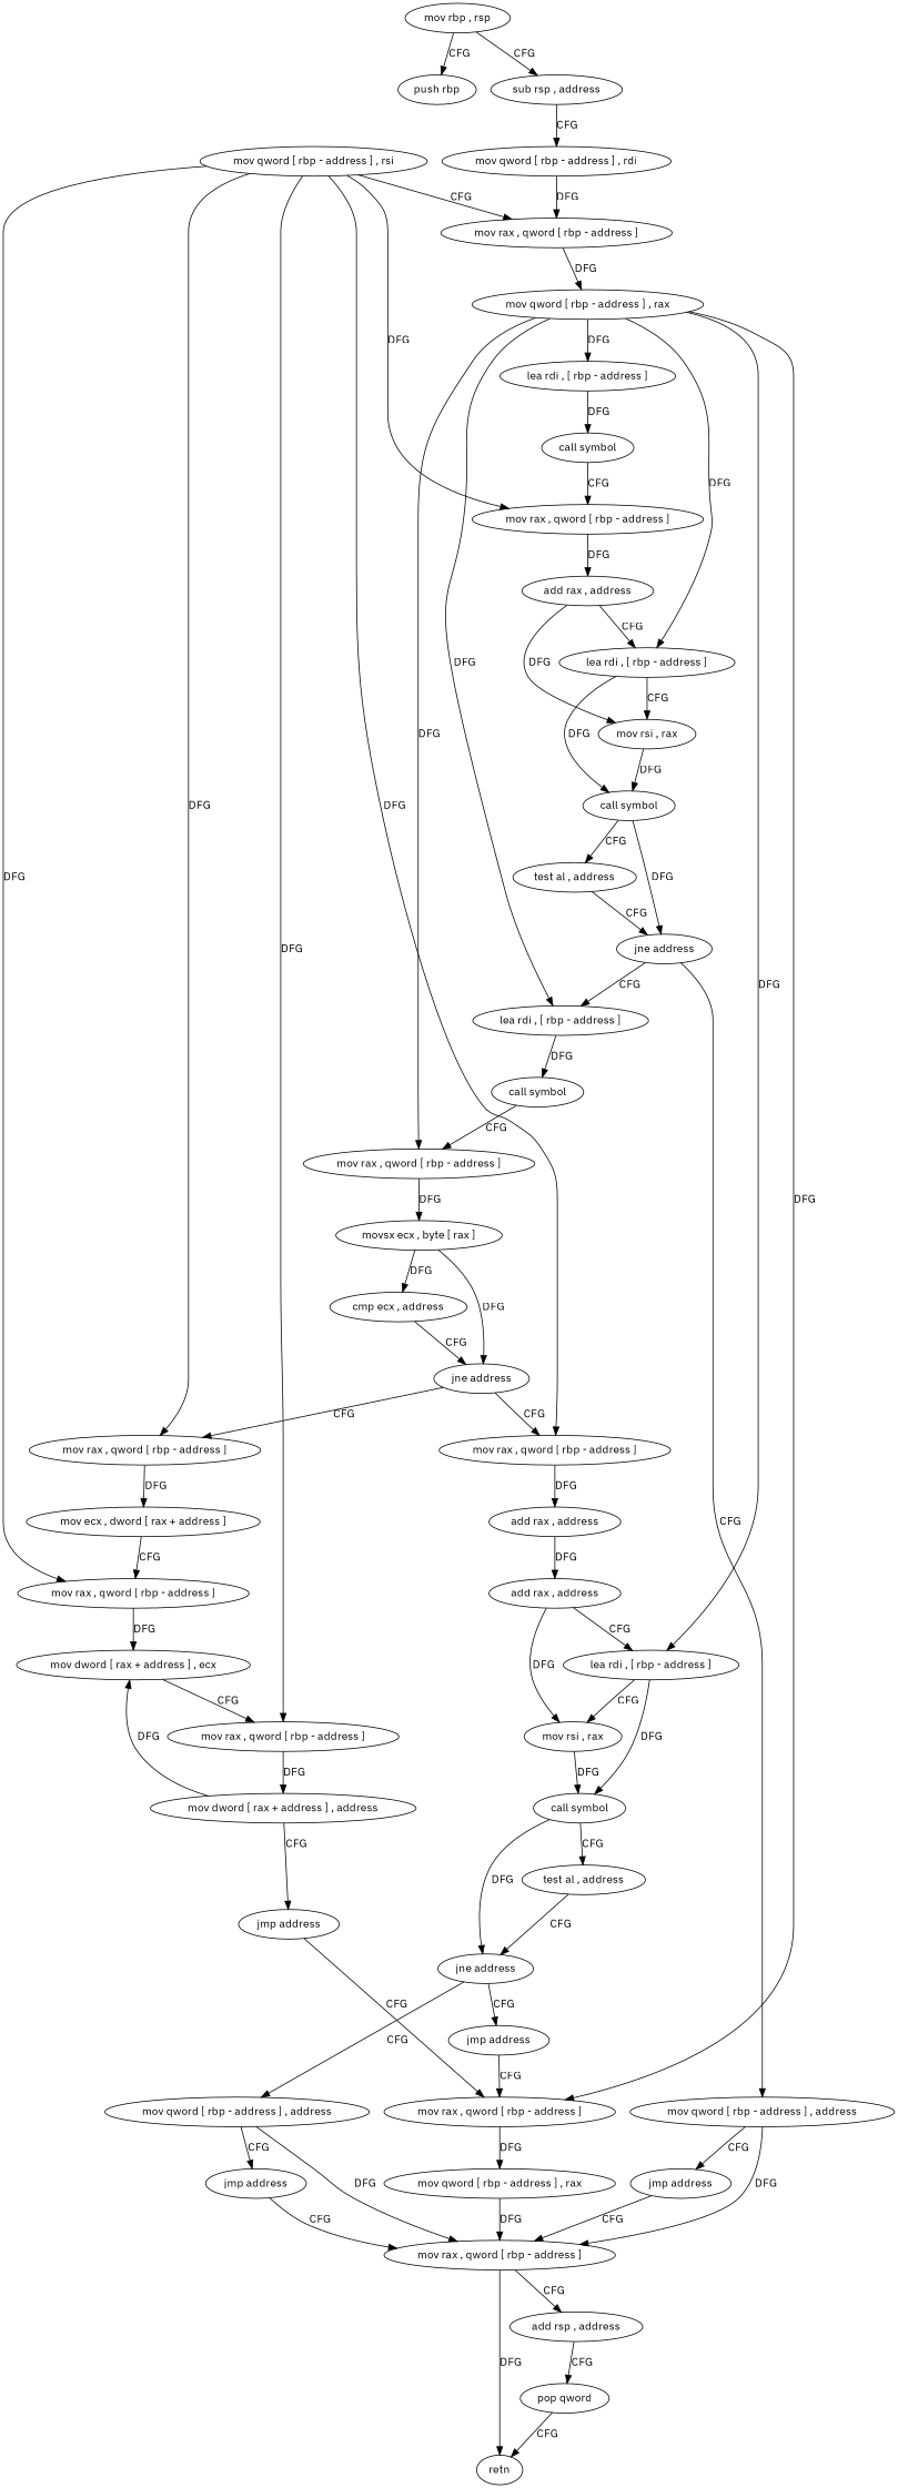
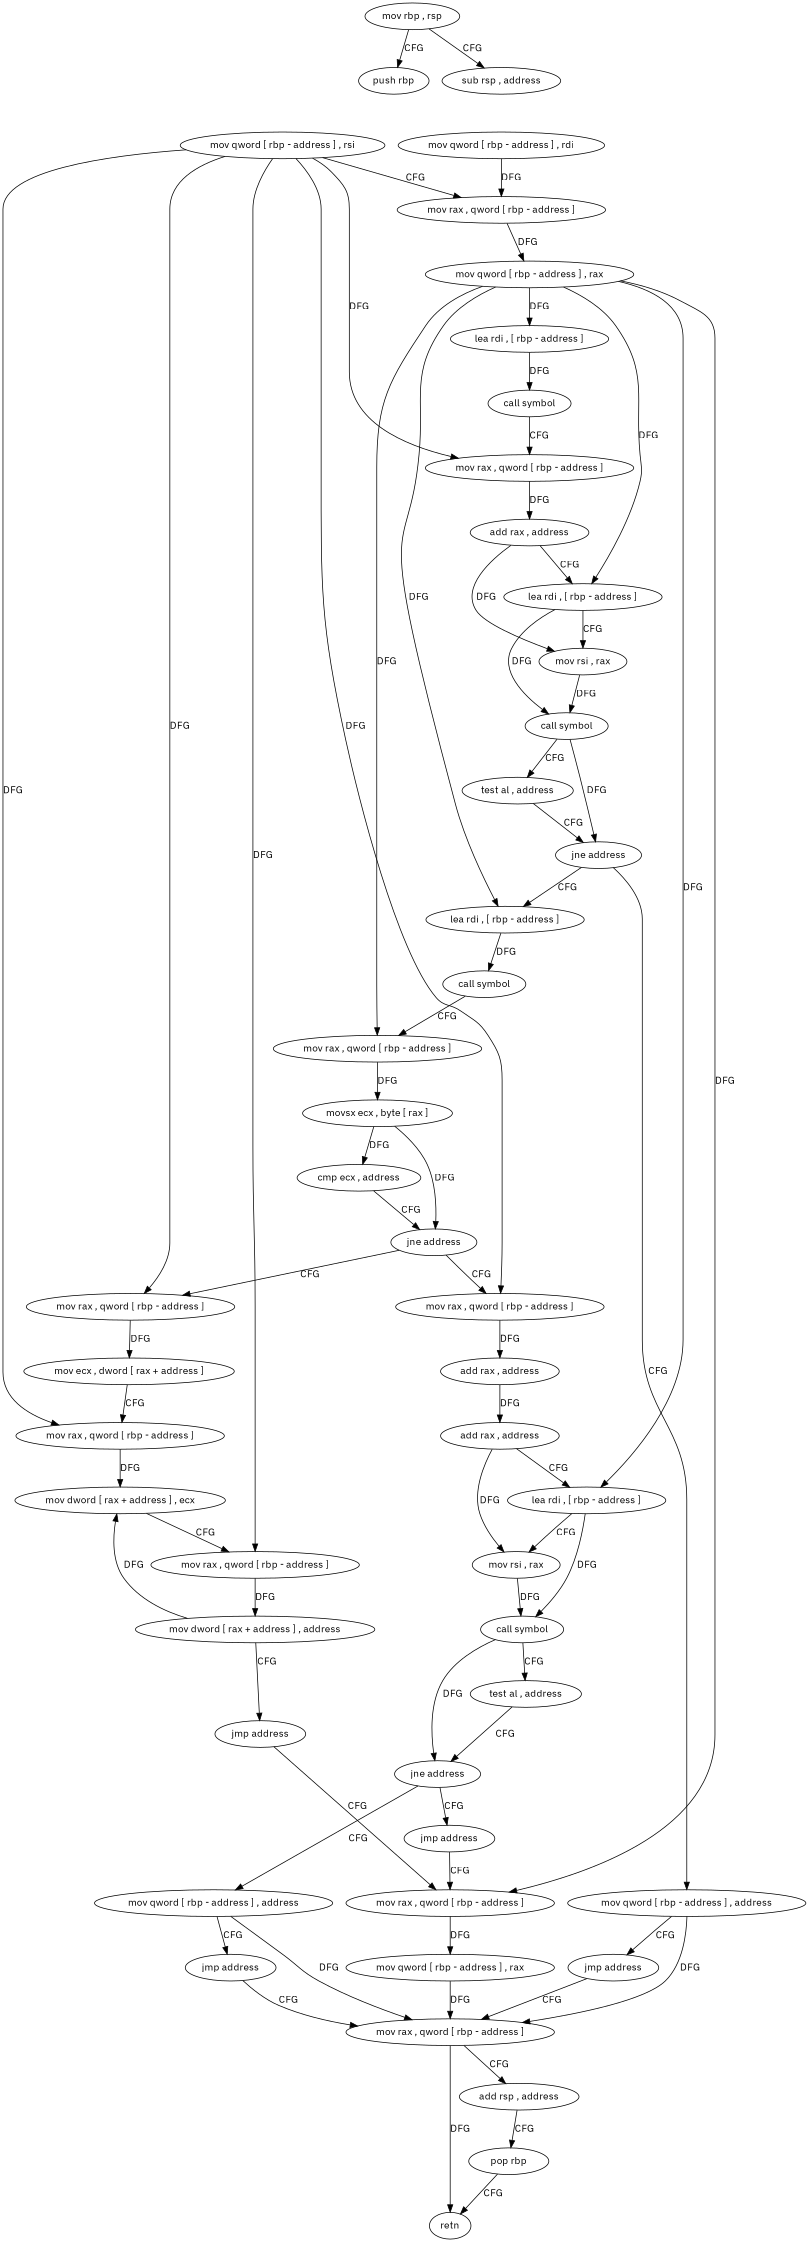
  digraph {
    fontname="IBM Plex Sans"
    node [fontname="IBM Plex Sans"]
    edge [fontname="IBM Plex Sans"]
    n1 [label="push rbp"]
    n2 [label="mov rbp , rsp"]
    n3 [label="sub rsp , address"]
    n4 [label="mov qword [ rbp - address ] , rdi"]
    n5 [label="mov rax , qword [ rbp - address ]"]
    n6 [label="mov qword [ rbp - address ] , rsi"]
    n7 [label="mov rax , qword [ rbp - address ]"]
    n8 [label="mov rax , qword [ rbp - address ]"]
    n9 [label="mov rax , qword [ rbp - address ]"]
    n10 [label="mov rax , qword [ rbp - address ]"]
    n11 [label="mov rax , qword [ rbp - address ]"]
    n12 [label="mov qword [ rbp - address ] , rax"]
    n13 [label="add rax , address"]
    n14 [label="add rax , address"]
    n15 [label="mov ecx , dword [ rax + address ]"]
    n16 [label="mov dword [ rax + address ] , ecx"]
    n17 [label="mov dword [ rax + address ] , address"]
    n18 [label="lea rdi , [ rbp - address ]"]
    n19 [label="lea rdi , [ rbp - address ]"]
    n20 [label="lea rdi , [ rbp - address ]"]
    n21 [label="mov rax , qword [ rbp - address ]"]
    n22 [label="lea rdi , [ rbp - address ]"]
    n23 [label="mov rax , qword [ rbp - address ]"]
    n24 [label="call symbol"]
    n25 [label="mov rsi , rax"]
    n26 [label="call symbol"]
    n27 [label="call symbol"]
    n28 [label="movsx ecx , byte [ rax ]"]
    n29 [label="mov rsi , rax"]
    n30 [label="call symbol"]
    n31 [label="mov qword [ rbp - address ] , rax"]
    n32 [label="test al , address"]
    n33 [label="jne address"]
    n34 [label="mov qword [ rbp - address ] , address"]
    n35 [label="jmp address"]
    n36 [label="mov rax , qword [ rbp - address ]"]
    n37 [label="add rsp , address"]
    n38 [label=retn]
    n39 [label="cmp ecx , address"]
    n40 [label="jne address"]
    n41 [label="add rax , address"]
-   n42 [label="pop qword"]
+   n42 [label="pop rbp"]
    n43 [label="test al , address"]
    n44 [label="jne address"]
    n45 [label="jmp address"]
    n46 [label="mov qword [ rbp - address ] , address"]
    n47 [label="jmp address"]
    n48 [label="jmp address"]
    n2 -> n1 [label=CFG]
    n2 -> n3 [label=CFG]
-   n3 -> n4 [label=CFG]
    n4 -> n5 [label=DFG]
    n5 -> n12 [label=DFG]
    n6 -> n5 [label=CFG]
    n6 -> n7 [label=DFG]
    n6 -> n8 [label=DFG]
    n6 -> n9 [label=DFG]
    n6 -> n10 [label=DFG]
    n6 -> n11 [label=DFG]
    n7 -> n13 [label=DFG]
    n8 -> n14 [label=DFG]
    n9 -> n15 [label=DFG]
    n10 -> n16 [label=DFG]
    n11 -> n17 [label=DFG]
    n12 -> n18 [label=DFG]
    n12 -> n19 [label=DFG]
    n12 -> n20 [label=DFG]
    n12 -> n21 [label=DFG]
    n12 -> n22 [label=DFG]
    n12 -> n23 [label=DFG]
    n13 -> n19 [label=CFG]
    n13 -> n25 [label=DFG]
    n14 -> n41 [label=DFG]
    n15 -> n10 [label=CFG]
    n16 -> n11 [label=CFG]
    n17 -> n16 [label=DFG]
    n17 -> n48 [label=CFG]
    n18 -> n24 [label=DFG]
    n19 -> n25 [label=CFG]
    n19 -> n26 [label=DFG]
    n20 -> n27 [label=DFG]
    n21 -> n28 [label=DFG]
    n22 -> n29 [label=CFG]
    n22 -> n30 [label=DFG]
    n23 -> n31 [label=DFG]
    n24 -> n7 [label=CFG]
    n25 -> n26 [label=DFG]
    n26 -> n32 [label=CFG]
    n26 -> n33 [label=DFG]
    n27 -> n21 [label=CFG]
    n28 -> n39 [label=DFG]
    n28 -> n40 [label=DFG]
    n29 -> n30 [label=DFG]
    n30 -> n43 [label=CFG]
    n30 -> n44 [label=DFG]
    n31 -> n36 [label=DFG]
    n32 -> n33 [label=CFG]
    n33 -> n20 [label=CFG]
    n33 -> n34 [label=CFG]
    n34 -> n35 [label=CFG]
    n34 -> n36 [label=DFG]
    n35 -> n36 [label=CFG]
    n36 -> n37 [label=CFG]
    n36 -> n38 [label=DFG]
    n37 -> n42 [label=CFG]
    n39 -> n40 [label=CFG]
    n40 -> n8 [label=CFG]
    n40 -> n9 [label=CFG]
    n41 -> n22 [label=CFG]
    n41 -> n29 [label=DFG]
    n42 -> n38 [label=CFG]
    n43 -> n44 [label=CFG]
    n44 -> n45 [label=CFG]
    n44 -> n46 [label=CFG]
    n45 -> n23 [label=CFG]
    n46 -> n36 [label=DFG]
    n46 -> n47 [label=CFG]
    n47 -> n36 [label=CFG]
    n48 -> n23 [label=CFG]
  }
